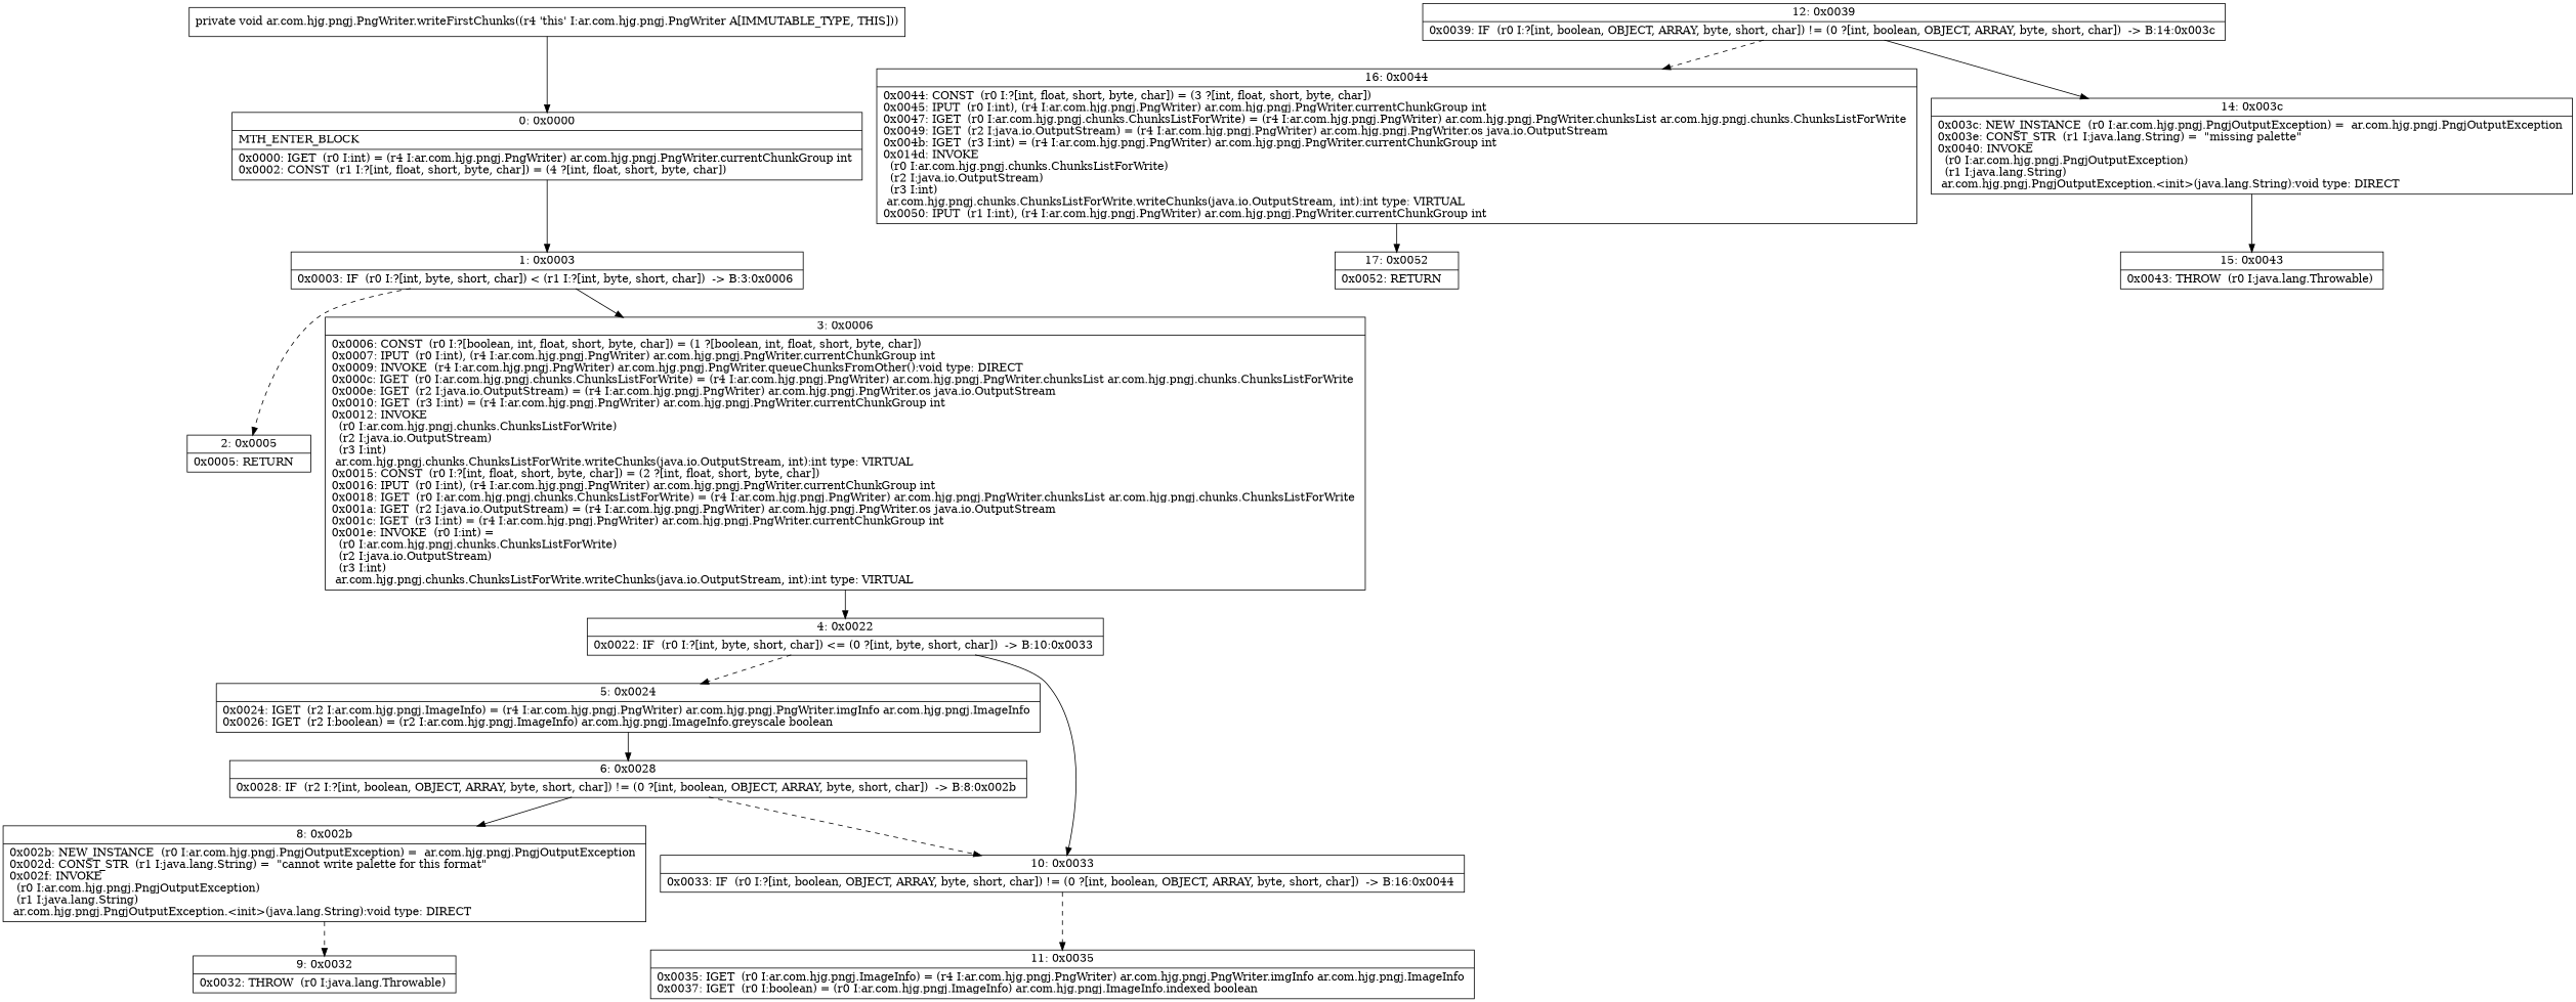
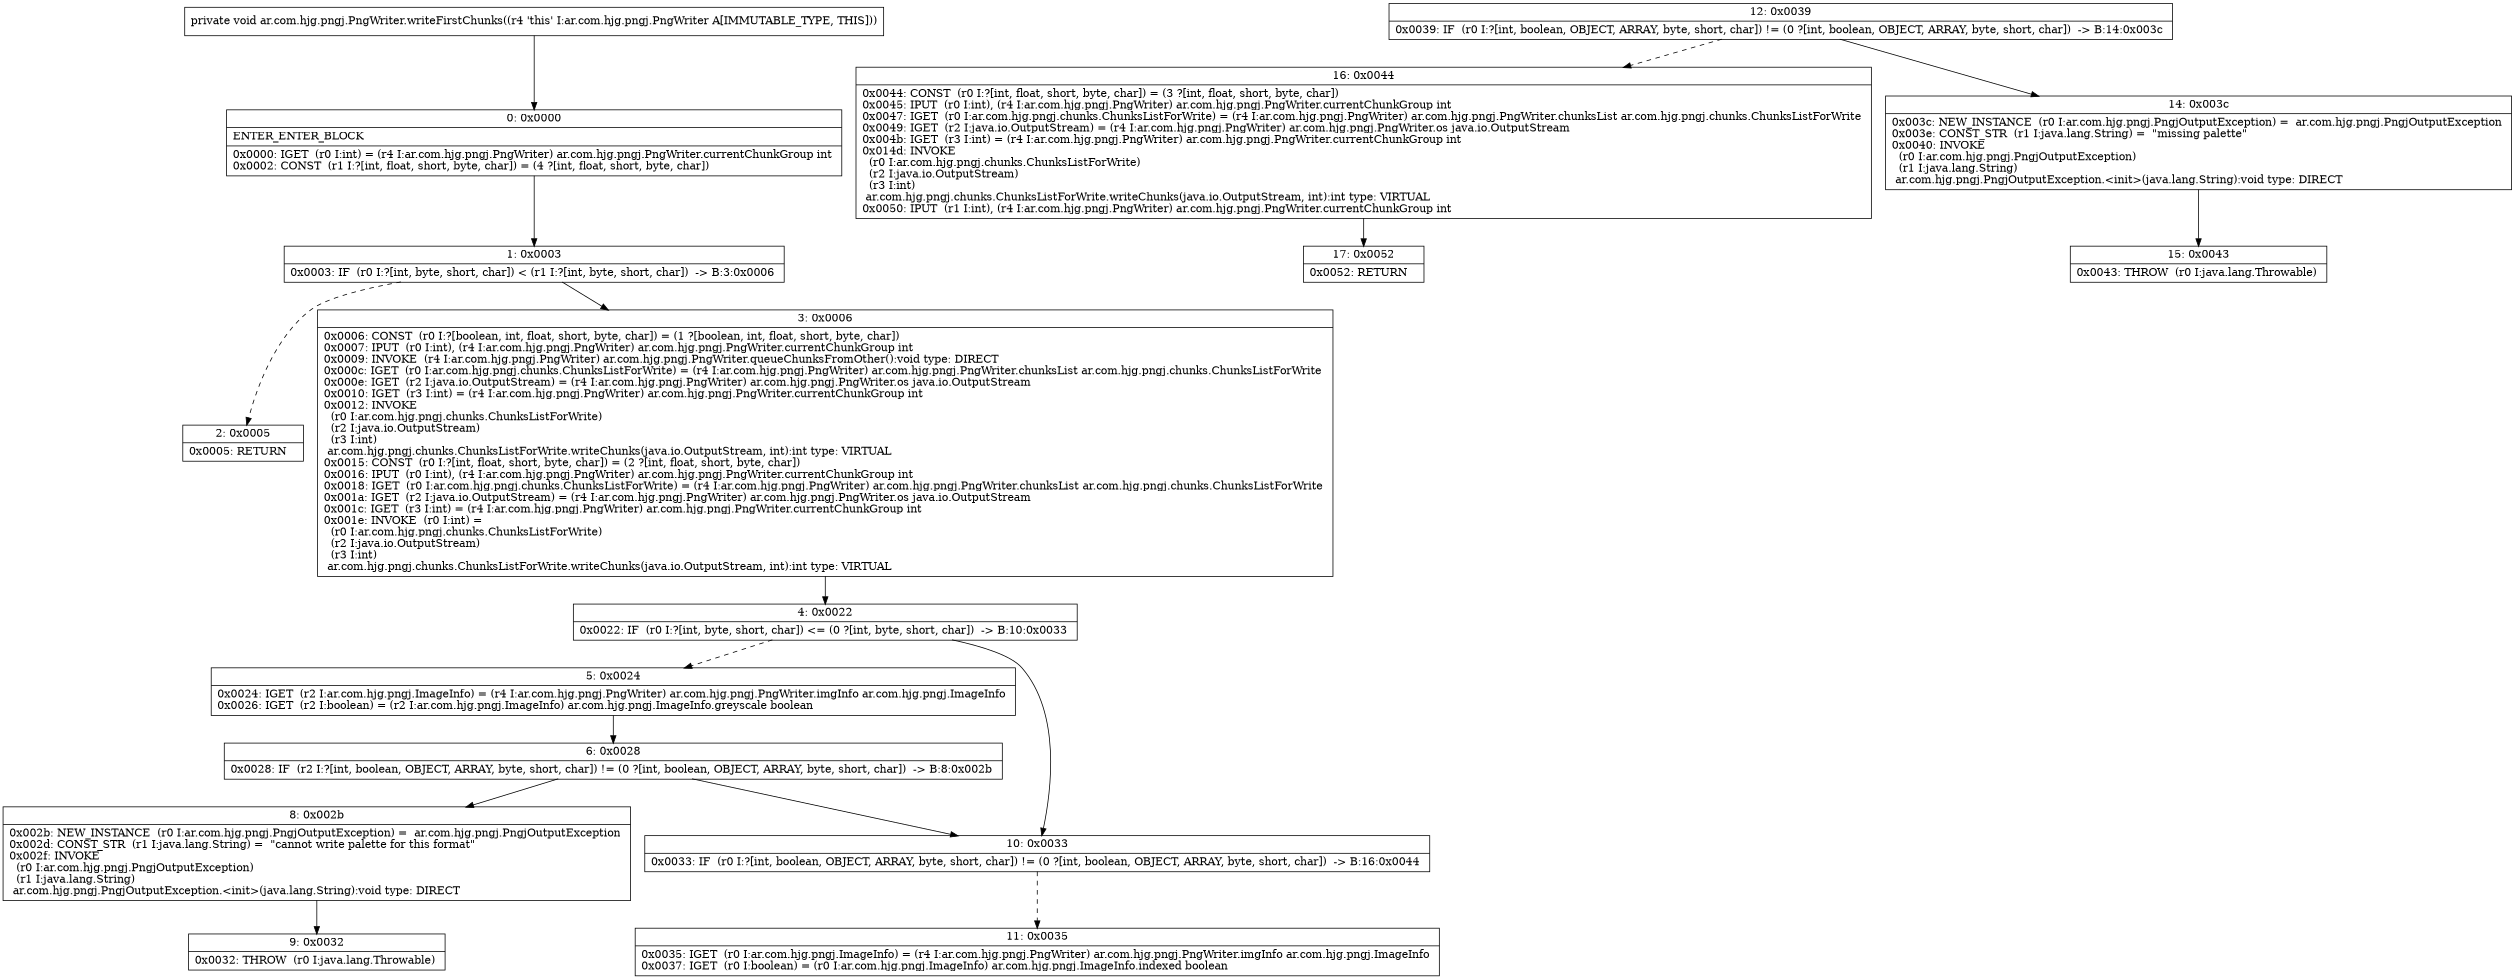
  digraph {
    node [shape=record]
-   n1 [label="{0\:\ 0x0000|MTH_ENTER_BLOCK\l|0x0000: IGET  (r0 I:int) = (r4 I:ar.com.hjg.pngj.PngWriter) ar.com.hjg.pngj.PngWriter.currentChunkGroup int \l0x0002: CONST  (r1 I:?[int, float, short, byte, char]) = (4 ?[int, float, short, byte, char]) \l}"]
+   n1 [label="{0\:\ 0x0000|ENTER_ENTER_BLOCK\l|0x0000: IGET  (r0 I:int) = (r4 I:ar.com.hjg.pngj.PngWriter) ar.com.hjg.pngj.PngWriter.currentChunkGroup int \l0x0002: CONST  (r1 I:?[int, float, short, byte, char]) = (4 ?[int, float, short, byte, char]) \l}"]
    n2 [label="{1\:\ 0x0003|0x0003: IF  (r0 I:?[int, byte, short, char]) \< (r1 I:?[int, byte, short, char])  \-\> B:3:0x0006 \l}"]
    n3 [label="{2\:\ 0x0005|0x0005: RETURN   \l}"]
    n4 [label="{3\:\ 0x0006|0x0006: CONST  (r0 I:?[boolean, int, float, short, byte, char]) = (1 ?[boolean, int, float, short, byte, char]) \l0x0007: IPUT  (r0 I:int), (r4 I:ar.com.hjg.pngj.PngWriter) ar.com.hjg.pngj.PngWriter.currentChunkGroup int \l0x0009: INVOKE  (r4 I:ar.com.hjg.pngj.PngWriter) ar.com.hjg.pngj.PngWriter.queueChunksFromOther():void type: DIRECT \l0x000c: IGET  (r0 I:ar.com.hjg.pngj.chunks.ChunksListForWrite) = (r4 I:ar.com.hjg.pngj.PngWriter) ar.com.hjg.pngj.PngWriter.chunksList ar.com.hjg.pngj.chunks.ChunksListForWrite \l0x000e: IGET  (r2 I:java.io.OutputStream) = (r4 I:ar.com.hjg.pngj.PngWriter) ar.com.hjg.pngj.PngWriter.os java.io.OutputStream \l0x0010: IGET  (r3 I:int) = (r4 I:ar.com.hjg.pngj.PngWriter) ar.com.hjg.pngj.PngWriter.currentChunkGroup int \l0x0012: INVOKE  \l  (r0 I:ar.com.hjg.pngj.chunks.ChunksListForWrite)\l  (r2 I:java.io.OutputStream)\l  (r3 I:int)\l ar.com.hjg.pngj.chunks.ChunksListForWrite.writeChunks(java.io.OutputStream, int):int type: VIRTUAL \l0x0015: CONST  (r0 I:?[int, float, short, byte, char]) = (2 ?[int, float, short, byte, char]) \l0x0016: IPUT  (r0 I:int), (r4 I:ar.com.hjg.pngj.PngWriter) ar.com.hjg.pngj.PngWriter.currentChunkGroup int \l0x0018: IGET  (r0 I:ar.com.hjg.pngj.chunks.ChunksListForWrite) = (r4 I:ar.com.hjg.pngj.PngWriter) ar.com.hjg.pngj.PngWriter.chunksList ar.com.hjg.pngj.chunks.ChunksListForWrite \l0x001a: IGET  (r2 I:java.io.OutputStream) = (r4 I:ar.com.hjg.pngj.PngWriter) ar.com.hjg.pngj.PngWriter.os java.io.OutputStream \l0x001c: IGET  (r3 I:int) = (r4 I:ar.com.hjg.pngj.PngWriter) ar.com.hjg.pngj.PngWriter.currentChunkGroup int \l0x001e: INVOKE  (r0 I:int) = \l  (r0 I:ar.com.hjg.pngj.chunks.ChunksListForWrite)\l  (r2 I:java.io.OutputStream)\l  (r3 I:int)\l ar.com.hjg.pngj.chunks.ChunksListForWrite.writeChunks(java.io.OutputStream, int):int type: VIRTUAL \l}"]
    n5 [label="{4\:\ 0x0022|0x0022: IF  (r0 I:?[int, byte, short, char]) \<= (0 ?[int, byte, short, char])  \-\> B:10:0x0033 \l}"]
    n6 [label="{5\:\ 0x0024|0x0024: IGET  (r2 I:ar.com.hjg.pngj.ImageInfo) = (r4 I:ar.com.hjg.pngj.PngWriter) ar.com.hjg.pngj.PngWriter.imgInfo ar.com.hjg.pngj.ImageInfo \l0x0026: IGET  (r2 I:boolean) = (r2 I:ar.com.hjg.pngj.ImageInfo) ar.com.hjg.pngj.ImageInfo.greyscale boolean \l}"]
    n7 [label="{10\:\ 0x0033|0x0033: IF  (r0 I:?[int, boolean, OBJECT, ARRAY, byte, short, char]) != (0 ?[int, boolean, OBJECT, ARRAY, byte, short, char])  \-\> B:16:0x0044 \l}"]
    n8 [label="{6\:\ 0x0028|0x0028: IF  (r2 I:?[int, boolean, OBJECT, ARRAY, byte, short, char]) != (0 ?[int, boolean, OBJECT, ARRAY, byte, short, char])  \-\> B:8:0x002b \l}"]
    n9 [label="{11\:\ 0x0035|0x0035: IGET  (r0 I:ar.com.hjg.pngj.ImageInfo) = (r4 I:ar.com.hjg.pngj.PngWriter) ar.com.hjg.pngj.PngWriter.imgInfo ar.com.hjg.pngj.ImageInfo \l0x0037: IGET  (r0 I:boolean) = (r0 I:ar.com.hjg.pngj.ImageInfo) ar.com.hjg.pngj.ImageInfo.indexed boolean \l}"]
    n10 [label="{8\:\ 0x002b|0x002b: NEW_INSTANCE  (r0 I:ar.com.hjg.pngj.PngjOutputException) =  ar.com.hjg.pngj.PngjOutputException \l0x002d: CONST_STR  (r1 I:java.lang.String) =  \"cannot write palette for this format\" \l0x002f: INVOKE  \l  (r0 I:ar.com.hjg.pngj.PngjOutputException)\l  (r1 I:java.lang.String)\l ar.com.hjg.pngj.PngjOutputException.\<init\>(java.lang.String):void type: DIRECT \l}"]
    n11 [label="{9\:\ 0x0032|0x0032: THROW  (r0 I:java.lang.Throwable) \l}"]
    n12 [label="{16\:\ 0x0044|0x0044: CONST  (r0 I:?[int, float, short, byte, char]) = (3 ?[int, float, short, byte, char]) \l0x0045: IPUT  (r0 I:int), (r4 I:ar.com.hjg.pngj.PngWriter) ar.com.hjg.pngj.PngWriter.currentChunkGroup int \l0x0047: IGET  (r0 I:ar.com.hjg.pngj.chunks.ChunksListForWrite) = (r4 I:ar.com.hjg.pngj.PngWriter) ar.com.hjg.pngj.PngWriter.chunksList ar.com.hjg.pngj.chunks.ChunksListForWrite \l0x0049: IGET  (r2 I:java.io.OutputStream) = (r4 I:ar.com.hjg.pngj.PngWriter) ar.com.hjg.pngj.PngWriter.os java.io.OutputStream \l0x004b: IGET  (r3 I:int) = (r4 I:ar.com.hjg.pngj.PngWriter) ar.com.hjg.pngj.PngWriter.currentChunkGroup int \l0x014d: INVOKE  \l  (r0 I:ar.com.hjg.pngj.chunks.ChunksListForWrite)\l  (r2 I:java.io.OutputStream)\l  (r3 I:int)\l ar.com.hjg.pngj.chunks.ChunksListForWrite.writeChunks(java.io.OutputStream, int):int type: VIRTUAL \l0x0050: IPUT  (r1 I:int), (r4 I:ar.com.hjg.pngj.PngWriter) ar.com.hjg.pngj.PngWriter.currentChunkGroup int \l}"]
    n13 [label="{17\:\ 0x0052|0x0052: RETURN   \l}"]
    n14 [label="{12\:\ 0x0039|0x0039: IF  (r0 I:?[int, boolean, OBJECT, ARRAY, byte, short, char]) != (0 ?[int, boolean, OBJECT, ARRAY, byte, short, char])  \-\> B:14:0x003c \l}"]
    n15 [label="{14\:\ 0x003c|0x003c: NEW_INSTANCE  (r0 I:ar.com.hjg.pngj.PngjOutputException) =  ar.com.hjg.pngj.PngjOutputException \l0x003e: CONST_STR  (r1 I:java.lang.String) =  \"missing palette\" \l0x0040: INVOKE  \l  (r0 I:ar.com.hjg.pngj.PngjOutputException)\l  (r1 I:java.lang.String)\l ar.com.hjg.pngj.PngjOutputException.\<init\>(java.lang.String):void type: DIRECT \l}"]
    n16 [label="{15\:\ 0x0043|0x0043: THROW  (r0 I:java.lang.Throwable) \l}"]
    n17 [label="{private void ar.com.hjg.pngj.PngWriter.writeFirstChunks((r4 'this' I:ar.com.hjg.pngj.PngWriter A[IMMUTABLE_TYPE, THIS])) }"]
    n1 -> n2
    n2 -> n3 [style=dashed]
    n2 -> n4
    n4 -> n5
    n5 -> n6 [style=dashed]
    n5 -> n7
    n6 -> n8
    n7 -> n9 [style=dashed]
-   n8 -> n7 [style=dashed]
+   n8 -> n7 [style=solid]
    n8 -> n10
-   n10 -> n11 [style=dashed]
+   n10 -> n11
    n12 -> n13
    n14 -> n12 [style=dashed]
    n14 -> n15
    n15 -> n16
    n17 -> n1
  }
